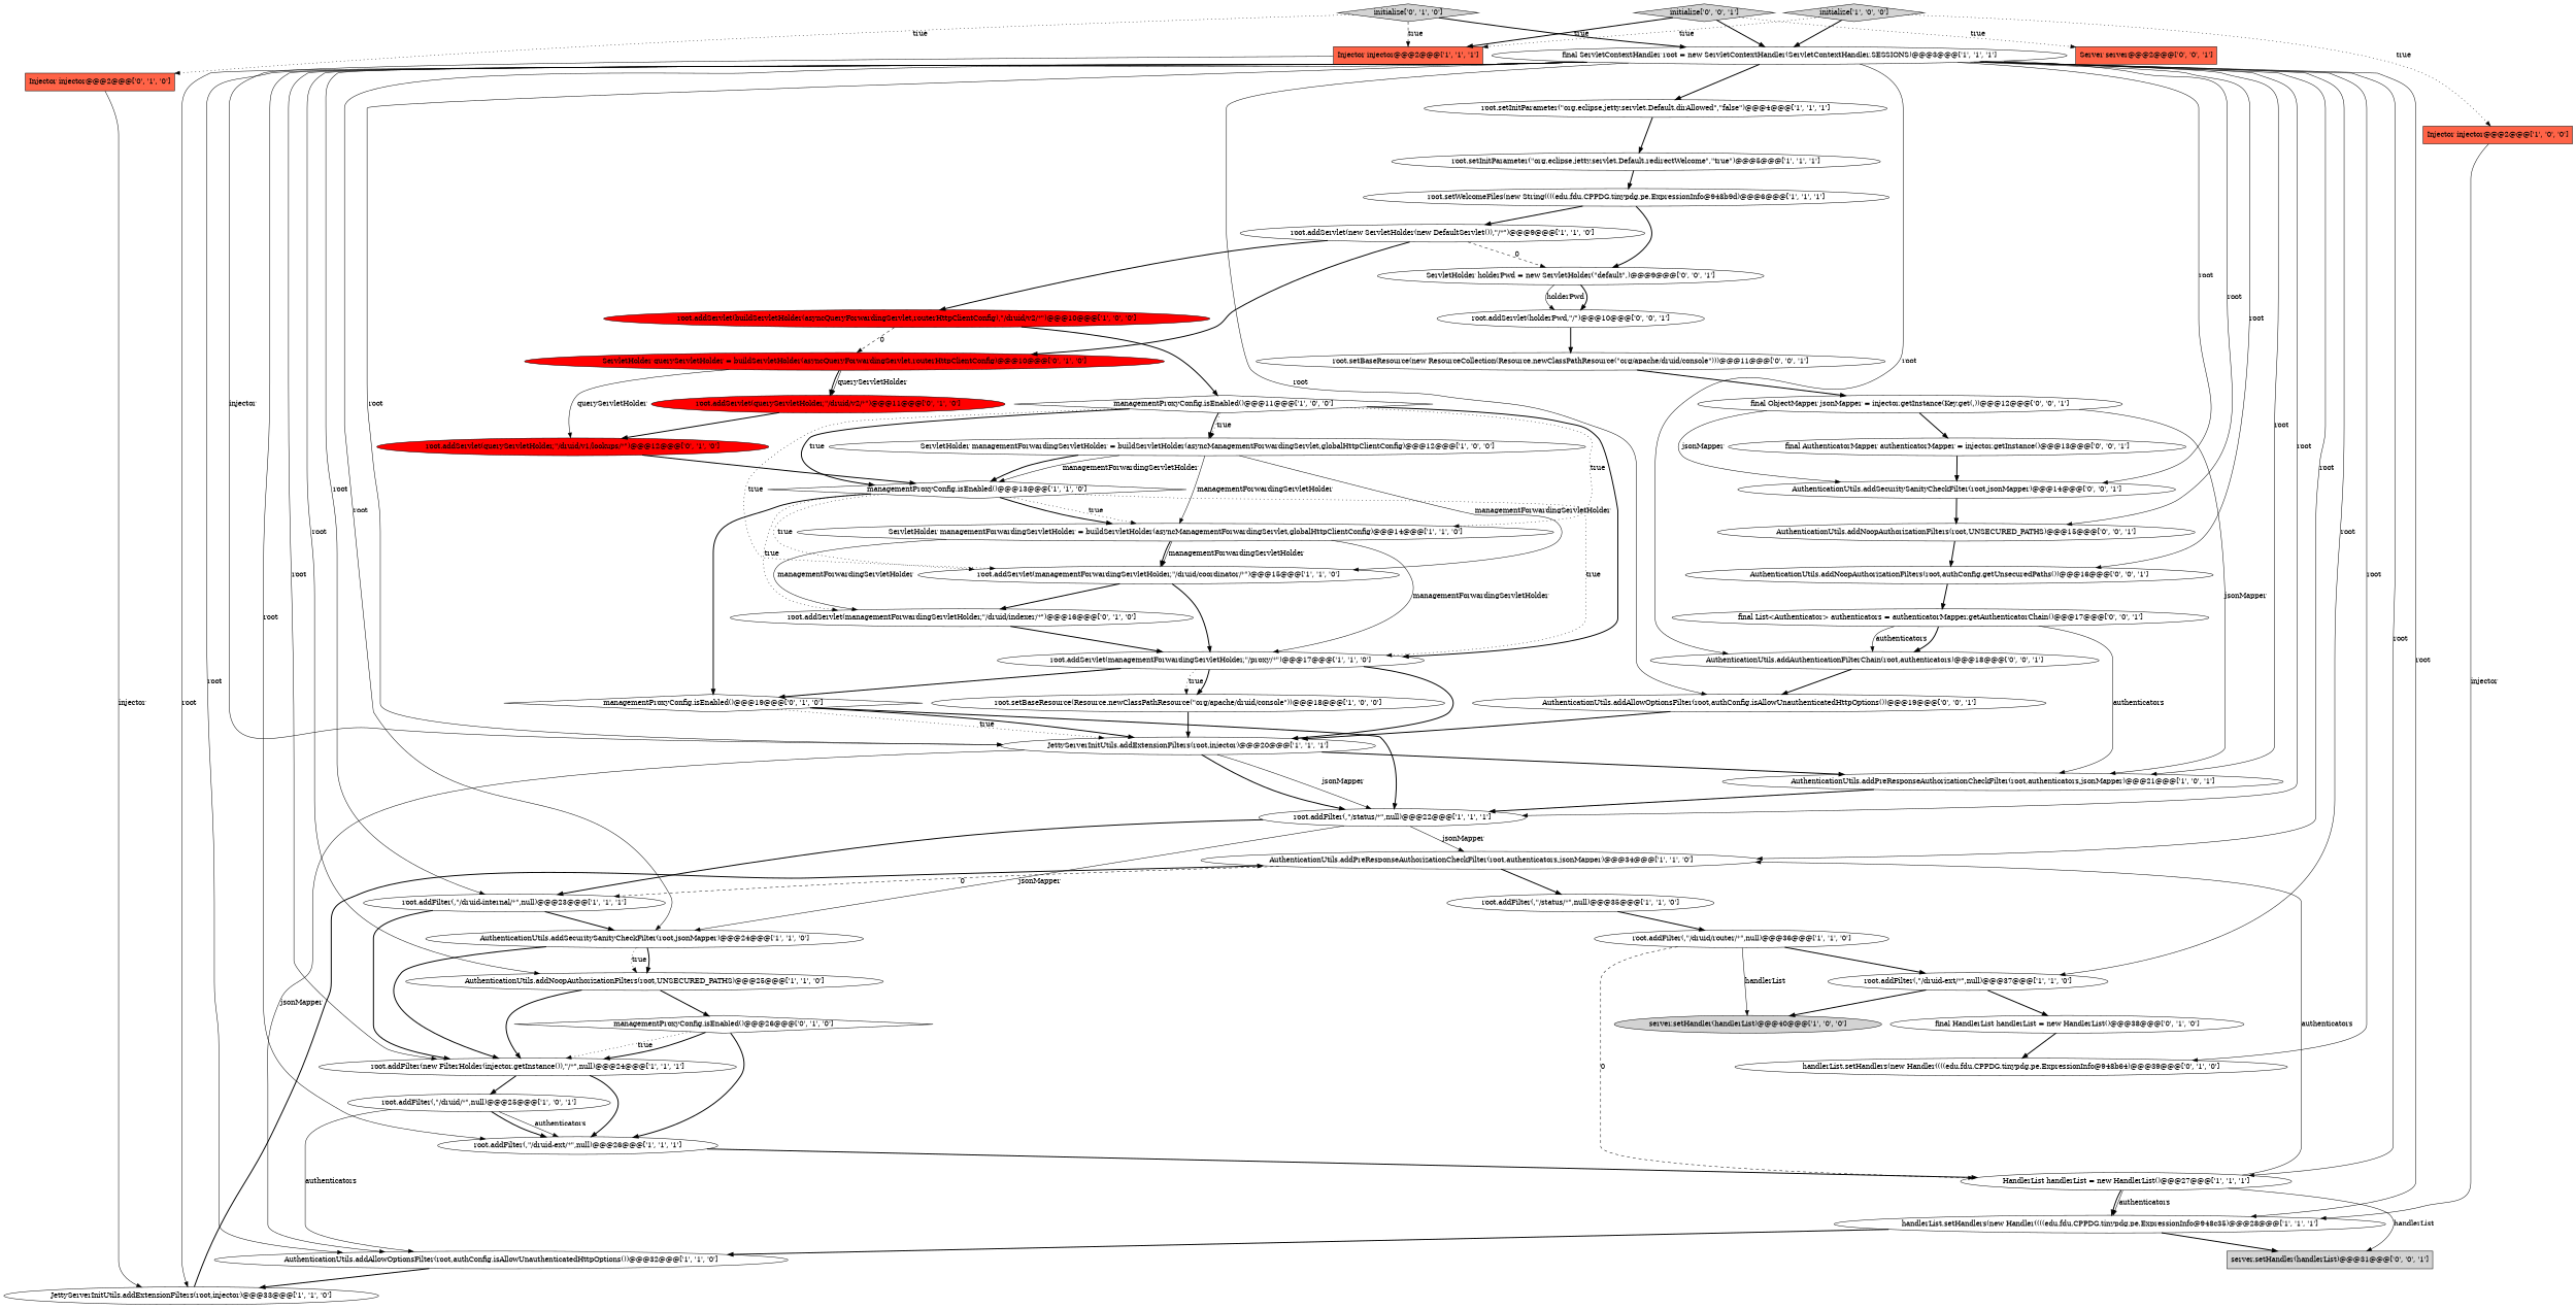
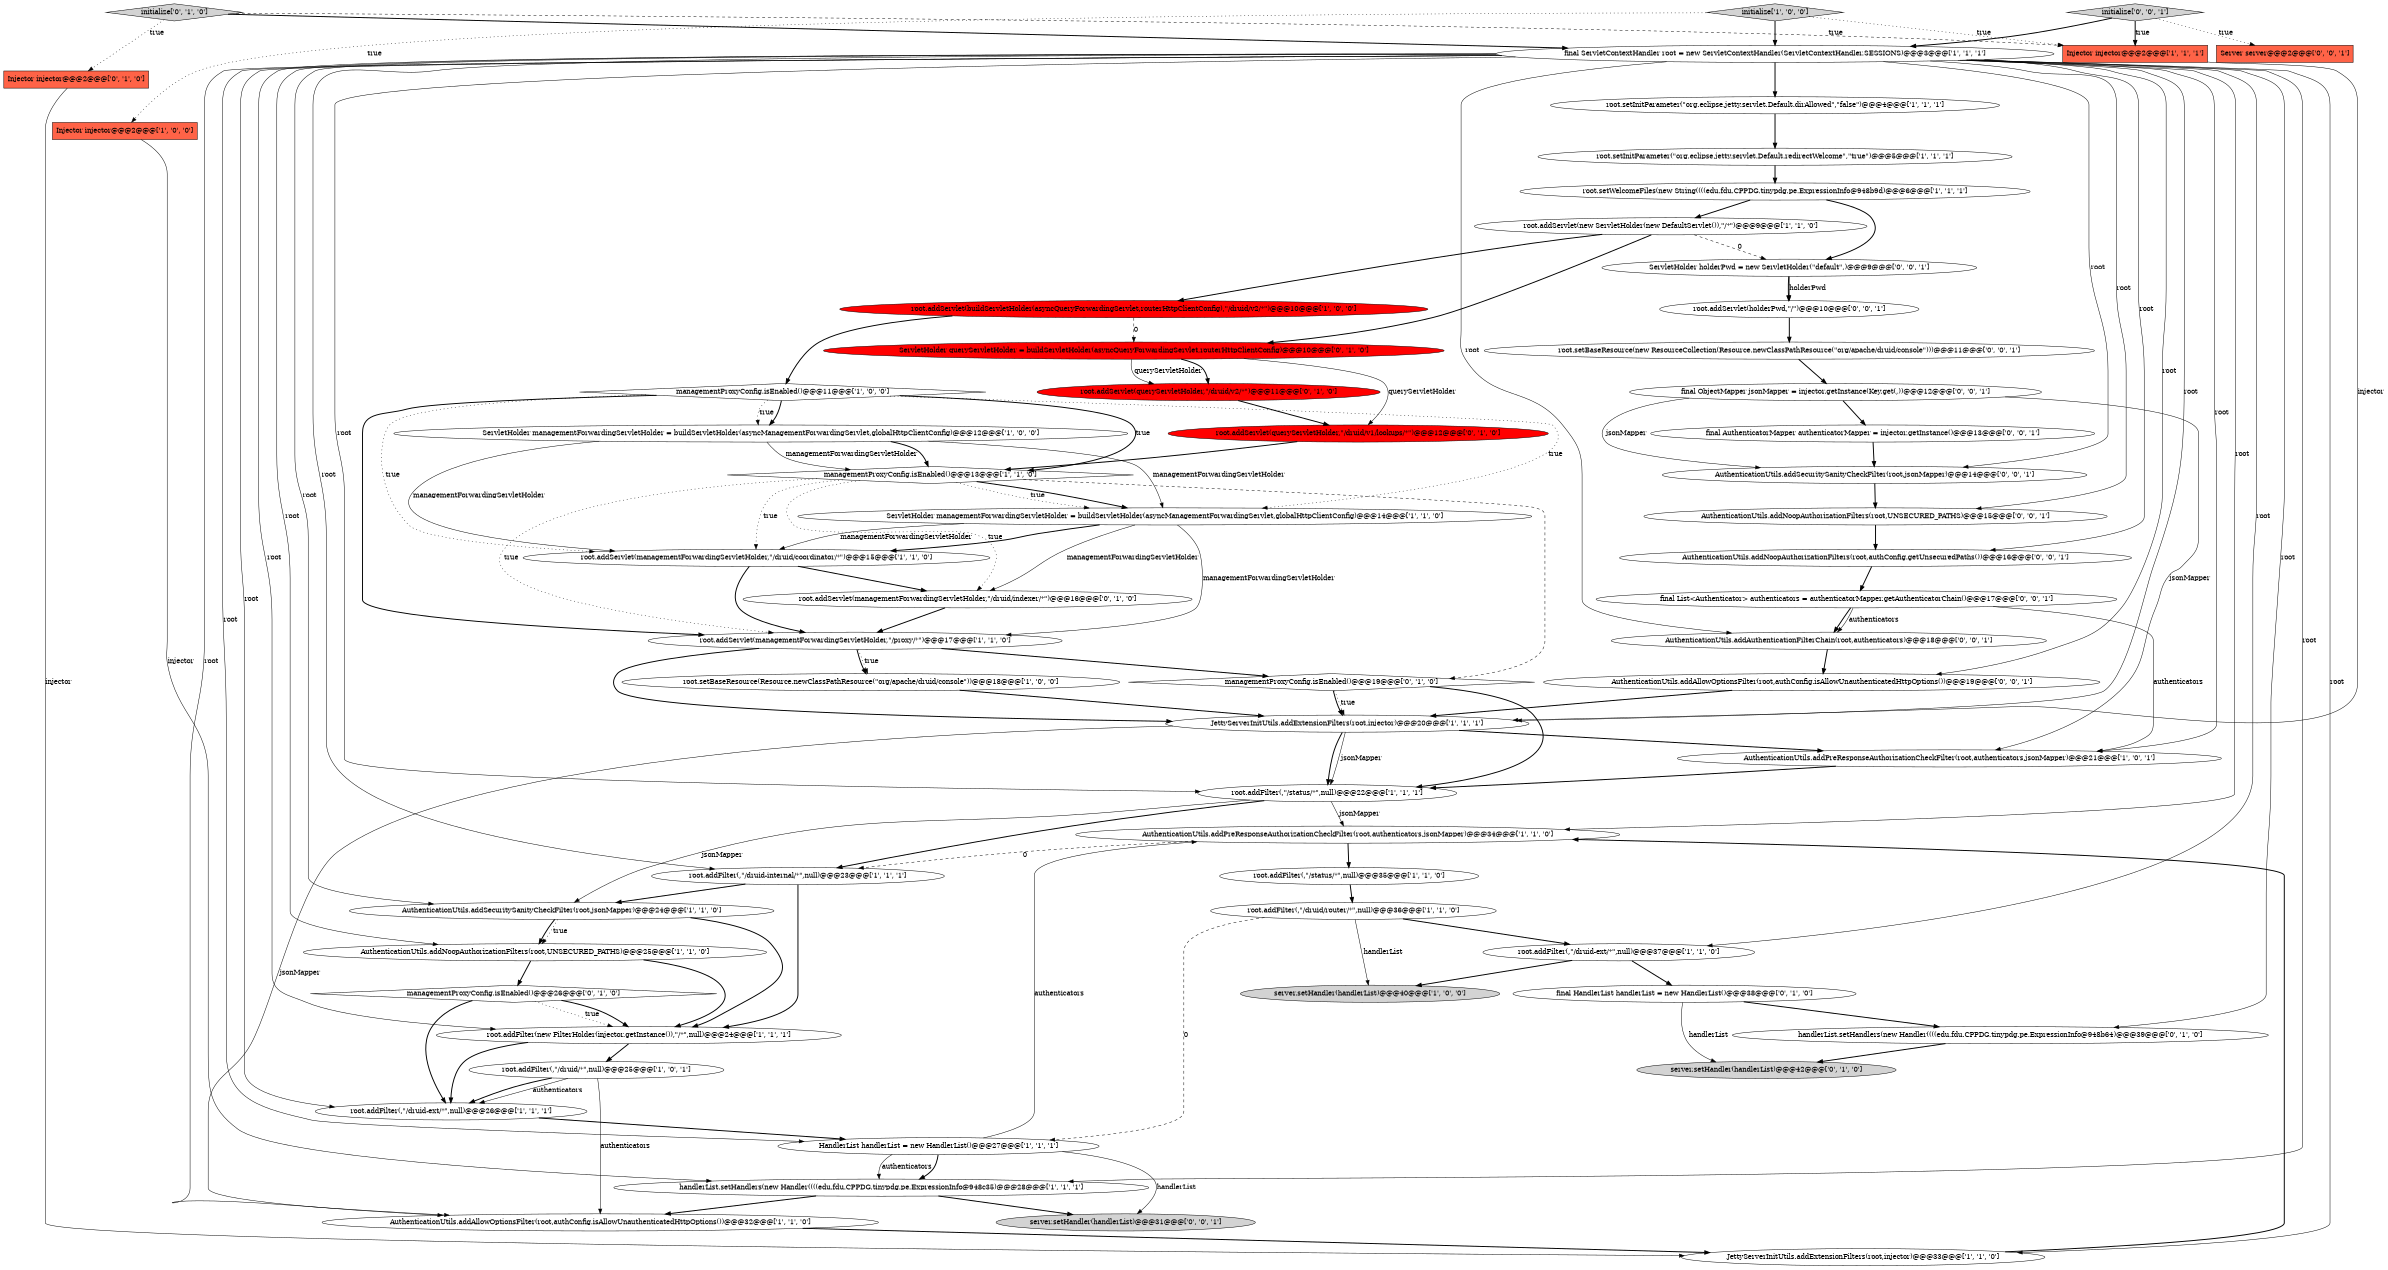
  digraph {
    node [fillcolor=white shape=ellipse style=filled]
    edge [style=bold]
    n1 [label="root.setInitParameter(\"org.eclipse.jetty.servlet.Default.dirAllowed\",\"false\")@@@4@@@['1', '1', '1']"]
    n2 [label="root.setInitParameter(\"org.eclipse.jetty.servlet.Default.redirectWelcome\",\"true\")@@@5@@@['1', '1', '1']"]
    n3 [label="root.setWelcomeFiles(new String((((edu.fdu.CPPDG.tinypdg.pe.ExpressionInfo@948b9d)@@@6@@@['1', '1', '1']"]
    n4 [label="AuthenticationUtils.addNoopAuthorizationFilters(root,UNSECURED_PATHS)@@@25@@@['1', '1', '0']"]
    n5 [label="root.addFilter(new FilterHolder(injector.getInstance()),\"/*\",null)@@@24@@@['1', '1', '1']"]
    n6 [label="managementProxyConfig.isEnabled()@@@26@@@['0', '1', '0']" shape=diamond]
    n7 [label="root.addFilter(,\"/druid-ext/*\",null)@@@26@@@['1', '1', '1']"]
    n8 [label="root.addFilter(,\"/druid/*\",null)@@@25@@@['1', '0', '1']"]
    n9 [label="root.addServlet(new ServletHolder(new DefaultServlet()),\"/*\")@@@9@@@['1', '1', '0']"]
    n10 [label="ServletHolder holderPwd = new ServletHolder(\"default\",)@@@9@@@['0', '0', '1']"]
    n11 [fillcolor=red label="root.addServlet(buildServletHolder(asyncQueryForwardingServlet,routerHttpClientConfig),\"/druid/v2/*\")@@@10@@@['1', '0', '0']"]
    n12 [fillcolor=red label="ServletHolder queryServletHolder = buildServletHolder(asyncQueryForwardingServlet,routerHttpClientConfig)@@@10@@@['0', '1', '0']"]
    n13 [label="root.addServlet(holderPwd,\"/\")@@@10@@@['0', '0', '1']"]
    n14 [label="managementProxyConfig.isEnabled()@@@11@@@['1', '0', '0']" shape=diamond]
    n15 [fillcolor=red label="root.addServlet(queryServletHolder,\"/druid/v1/lookups/*\")@@@12@@@['0', '1', '0']"]
    n16 [fillcolor=red label="root.addServlet(queryServletHolder,\"/druid/v2/*\")@@@11@@@['0', '1', '0']"]
    n17 [label="managementProxyConfig.isEnabled()@@@13@@@['1', '1', '0']" shape=diamond]
    n18 [label="root.addServlet(managementForwardingServletHolder,\"/druid/indexer/*\")@@@16@@@['0', '1', '0']"]
    n19 [label="managementProxyConfig.isEnabled()@@@19@@@['0', '1', '0']" shape=diamond]
    n20 [label="root.addServlet(managementForwardingServletHolder,\"/druid/coordinator/*\")@@@15@@@['1', '1', '0']"]
    n21 [label="root.addServlet(managementForwardingServletHolder,\"/proxy/*\")@@@17@@@['1', '1', '0']"]
    n22 [label="ServletHolder managementForwardingServletHolder = buildServletHolder(asyncManagementForwardingServlet,globalHttpClientConfig)@@@14@@@['1', '1', '0']"]
    n23 [label="JettyServerInitUtils.addExtensionFilters(root,injector)@@@20@@@['1', '1', '1']"]
    n24 [label="root.addFilter(,\"/status/*\",null)@@@22@@@['1', '1', '1']"]
    n25 [label="root.setBaseResource(Resource.newClassPathResource(\"org/apache/druid/console\"))@@@18@@@['1', '0', '0']"]
    n26 [fillcolor=tomato label="Injector injector@@@2@@@['0', '1', '0']" shape=box]
    n27 [label="JettyServerInitUtils.addExtensionFilters(root,injector)@@@33@@@['1', '1', '0']"]
    n28 [label="AuthenticationUtils.addPreResponseAuthorizationCheckFilter(root,authenticators,jsonMapper)@@@34@@@['1', '1', '0']"]
    n29 [label="root.setBaseResource(new ResourceCollection(Resource.newClassPathResource(\"org/apache/druid/console\")))@@@11@@@['0', '0', '1']"]
    n30 [label="HandlerList handlerList = new HandlerList()@@@27@@@['1', '1', '1']"]
    n31 [label="AuthenticationUtils.addAllowOptionsFilter(root,authConfig.isAllowUnauthenticatedHttpOptions())@@@32@@@['1', '1', '0']"]
    n32 [label="ServletHolder managementForwardingServletHolder = buildServletHolder(asyncManagementForwardingServlet,globalHttpClientConfig)@@@12@@@['1', '0', '0']"]
    n33 [label="final List<Authenticator> authenticators = authenticatorMapper.getAuthenticatorChain()@@@17@@@['0', '0', '1']"]
    n34 [label="AuthenticationUtils.addAuthenticationFilterChain(root,authenticators)@@@18@@@['0', '0', '1']"]
    n35 [label="AuthenticationUtils.addPreResponseAuthorizationCheckFilter(root,authenticators,jsonMapper)@@@21@@@['1', '0', '1']"]
    n36 [label="AuthenticationUtils.addAllowOptionsFilter(root,authConfig.isAllowUnauthenticatedHttpOptions())@@@19@@@['0', '0', '1']"]
    n37 [label="AuthenticationUtils.addNoopAuthorizationFilters(root,authConfig.getUnsecuredPaths())@@@16@@@['0', '0', '1']"]
    n38 [label="handlerList.setHandlers(new Handler((((edu.fdu.CPPDG.tinypdg.pe.ExpressionInfo@948b64)@@@39@@@['0', '1', '0']"]
+   n39 [fillcolor=lightgray label="server.setHandler(handlerList)@@@42@@@['0', '1', '0']"]
    n40 [label="final HandlerList handlerList = new HandlerList()@@@38@@@['0', '1', '0']"]
    n41 [label="AuthenticationUtils.addNoopAuthorizationFilters(root,UNSECURED_PATHS)@@@15@@@['0', '0', '1']"]
    n42 [fillcolor=tomato label="Injector injector@@@2@@@['1', '1', '1']" shape=box]
-   n43 [fillcolor=lightgray label="server.setHandler(handlerList)@@@31@@@['0', '0', '1']" shape=box]
+   n43 [fillcolor=lightgray label="server.setHandler(handlerList)@@@31@@@['0', '0', '1']"]
    n44 [label="AuthenticationUtils.addSecuritySanityCheckFilter(root,jsonMapper)@@@24@@@['1', '1', '0']"]
    n45 [label="root.addFilter(,\"/druid-internal/*\",null)@@@23@@@['1', '1', '1']"]
    n46 [label="final ObjectMapper jsonMapper = injector.getInstance(Key.get(,))@@@12@@@['0', '0', '1']"]
    n47 [label="final AuthenticatorMapper authenticatorMapper = injector.getInstance()@@@13@@@['0', '0', '1']"]
    n48 [label="AuthenticationUtils.addSecuritySanityCheckFilter(root,jsonMapper)@@@14@@@['0', '0', '1']"]
    n49 [fillcolor=lightgray label="server.setHandler(handlerList)@@@40@@@['1', '0', '0']"]
    n50 [label="final ServletContextHandler root = new ServletContextHandler(ServletContextHandler.SESSIONS)@@@3@@@['1', '1', '1']"]
    n51 [label="handlerList.setHandlers(new Handler((((edu.fdu.CPPDG.tinypdg.pe.ExpressionInfo@948c35)@@@28@@@['1', '1', '1']"]
    n52 [label="root.addFilter(,\"/druid-ext/*\",null)@@@37@@@['1', '1', '0']"]
    n53 [label="root.addFilter(,\"/status/*\",null)@@@35@@@['1', '1', '0']"]
    n54 [fillcolor=tomato label="Server server@@@2@@@['0', '0', '1']" shape=box]
    n55 [label="root.addFilter(,\"/druid/router/*\",null)@@@36@@@['1', '1', '0']"]
    n56 [fillcolor=lightgray label="initialize['0', '0', '1']" shape=diamond]
    n57 [fillcolor=lightgray label="initialize['1', '0', '0']" shape=diamond]
    n58 [fillcolor=tomato label="Injector injector@@@2@@@['1', '0', '0']" shape=box]
    n59 [fillcolor=lightgray label="initialize['0', '1', '0']" shape=diamond]
    n1 -> n2
    n2 -> n3
    n3 -> n9
    n3 -> n10
    n4 -> n5
    n4 -> n6
    n5 -> n7
    n5 -> n8
    n6 -> n5 [label=true style=dotted]
    n6 -> n5
    n6 -> n7
    n7 -> n30
    n8 -> n7 [label=authenticators style=solid]
    n8 -> n7
    n8 -> n31 [label=authenticators style=solid]
    n9 -> n10 [label=0 style=dashed]
    n9 -> n11
    n9 -> n12
    n10 -> n13
    n10 -> n13 [label=holderPwd style=solid]
    n11 -> n12 [label=0 style=dashed]
    n11 -> n14
    n12 -> n15 [label=queryServletHolder style=solid]
    n12 -> n16 [label=queryServletHolder style=solid]
    n12 -> n16
    n13 -> n29
    n14 -> n17 [label=true]
    n14 -> n20 [label=true style=dotted]
    n14 -> n21
    n14 -> n22 [label=true style=dotted]
    n14 -> n32
    n14 -> n32 [label=true style=dotted]
    n15 -> n17
    n16 -> n15
    n17 -> n18 [label=true style=dotted]
-   n17 -> n19
+   n17 -> n19 [style=dashed]
    n17 -> n20 [label=true style=dotted]
    n17 -> n21 [label=true style=dotted]
    n17 -> n22 [label=true style=dotted]
    n17 -> n22
    n18 -> n21
    n19 -> n23 [label=true style=dotted]
    n19 -> n23
    n19 -> n24
    n20 -> n18
    n20 -> n21
    n21 -> n19
    n21 -> n23
    n21 -> n25 [label=true style=dotted]
    n21 -> n25
    n22 -> n18 [label=managementForwardingServletHolder style=solid]
    n22 -> n20 [label=managementForwardingServletHolder style=solid]
    n22 -> n20
    n22 -> n21 [label=managementForwardingServletHolder style=solid]
    n23 -> n24 [label=jsonMapper style=solid]
    n23 -> n24
    n23 -> n31 [label=jsonMapper style=solid]
    n23 -> n35
    n24 -> n28 [label=jsonMapper style=solid]
    n24 -> n44 [label=jsonMapper style=solid]
    n24 -> n45
    n25 -> n23
    n26 -> n27 [label=injector style=solid]
    n27 -> n28
    n28 -> n45 [label=0 style=dashed]
    n28 -> n53
    n29 -> n46
    n30 -> n28 [label=authenticators style=solid]
    n30 -> n43 [label=handlerList style=solid]
    n30 -> n51 [label=authenticators style=solid]
    n30 -> n51
    n31 -> n27
    n32 -> n17 [label=managementForwardingServletHolder style=solid]
    n32 -> n17
    n32 -> n20 [label=managementForwardingServletHolder style=solid]
    n32 -> n22 [label=managementForwardingServletHolder style=solid]
    n33 -> n34
    n33 -> n34 [label=authenticators style=solid]
    n33 -> n35 [label=authenticators style=solid]
    n34 -> n36
    n35 -> n24
    n36 -> n23
    n37 -> n33
+   n38 -> n39
    n40 -> n38
+   n40 -> n39 [label=handlerList style=solid]
    n41 -> n37
    n42 -> n23 [label=injector style=solid]
    n44 -> n4
    n44 -> n4 [label=true style=dotted]
    n44 -> n5
    n45 -> n5
    n45 -> n44
    n46 -> n35 [label=jsonMapper style=solid]
    n46 -> n47
    n46 -> n48 [label=jsonMapper style=solid]
    n47 -> n48
    n48 -> n41
    n50 -> n1
    n50 -> n4 [label=root style=solid]
    n50 -> n5 [label=root style=solid]
    n50 -> n7 [label=root style=solid]
    n50 -> n23 [label=root style=solid]
    n50 -> n24 [label=root style=solid]
    n50 -> n27 [label=root style=solid]
    n50 -> n28 [label=root style=solid]
    n50 -> n30 [label=root style=solid]
    n50 -> n31 [label=root style=solid]
    n50 -> n34 [label=root style=solid]
    n50 -> n35 [label=root style=solid]
    n50 -> n36 [label=root style=solid]
    n50 -> n37 [label=root style=solid]
    n50 -> n38 [label=root style=solid]
    n50 -> n41 [label=root style=solid]
    n50 -> n44 [label=root style=solid]
    n50 -> n45 [label=root style=solid]
    n50 -> n48 [label=root style=solid]
    n50 -> n51 [label=root style=solid]
    n50 -> n52 [label=root style=solid]
    n51 -> n31
    n51 -> n43
    n52 -> n40
    n52 -> n49
    n53 -> n55
    n55 -> n30 [label=0 style=dashed]
    n55 -> n49 [label=handlerList style=solid]
    n55 -> n52
    n56 -> n42 [label=true]
    n56 -> n50
    n56 -> n54 [label=true style=dotted]
    n57 -> n42 [label=true style=dotted]
    n57 -> n50
    n57 -> n58 [label=true style=dotted]
    n58 -> n51 [label=injector style=solid]
    n59 -> n26 [label=true style=dotted]
    n59 -> n42 [label=true style=dashed]
    n59 -> n50
  }
